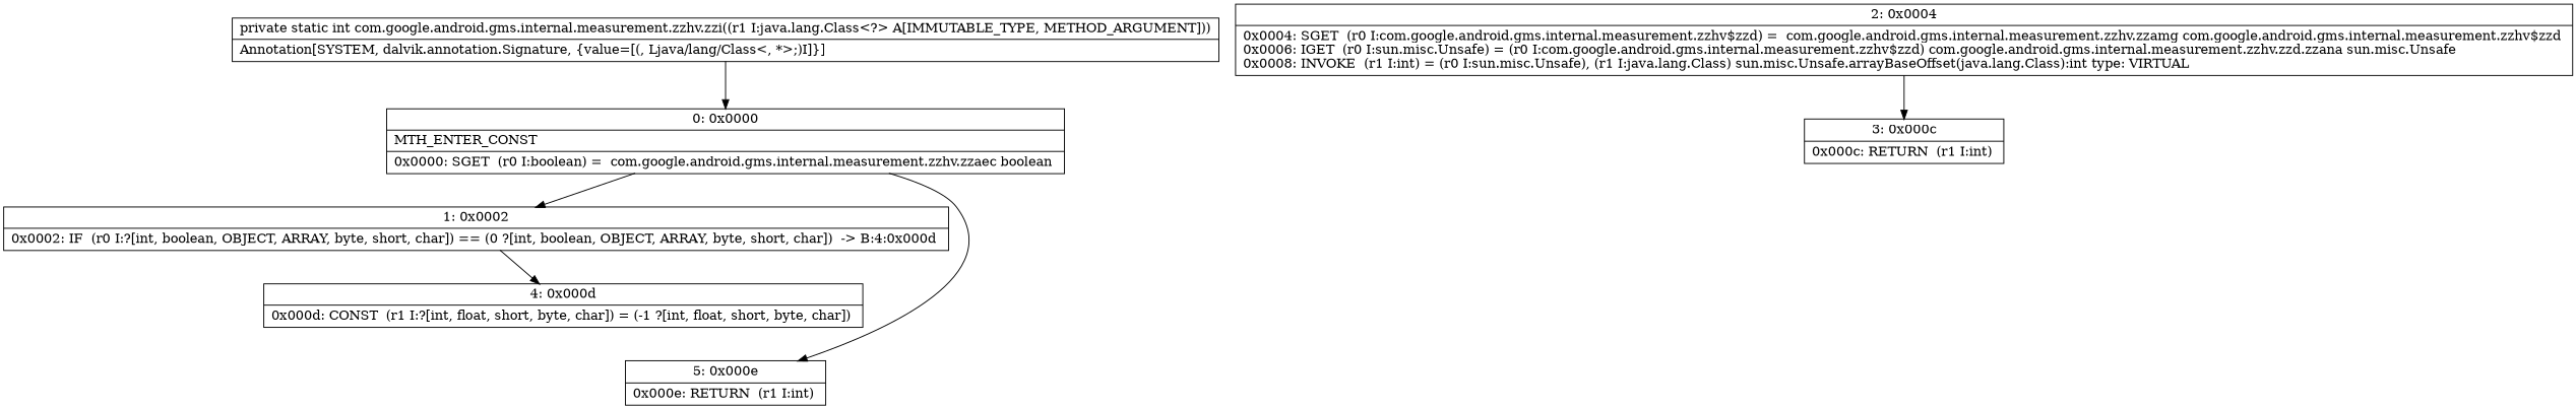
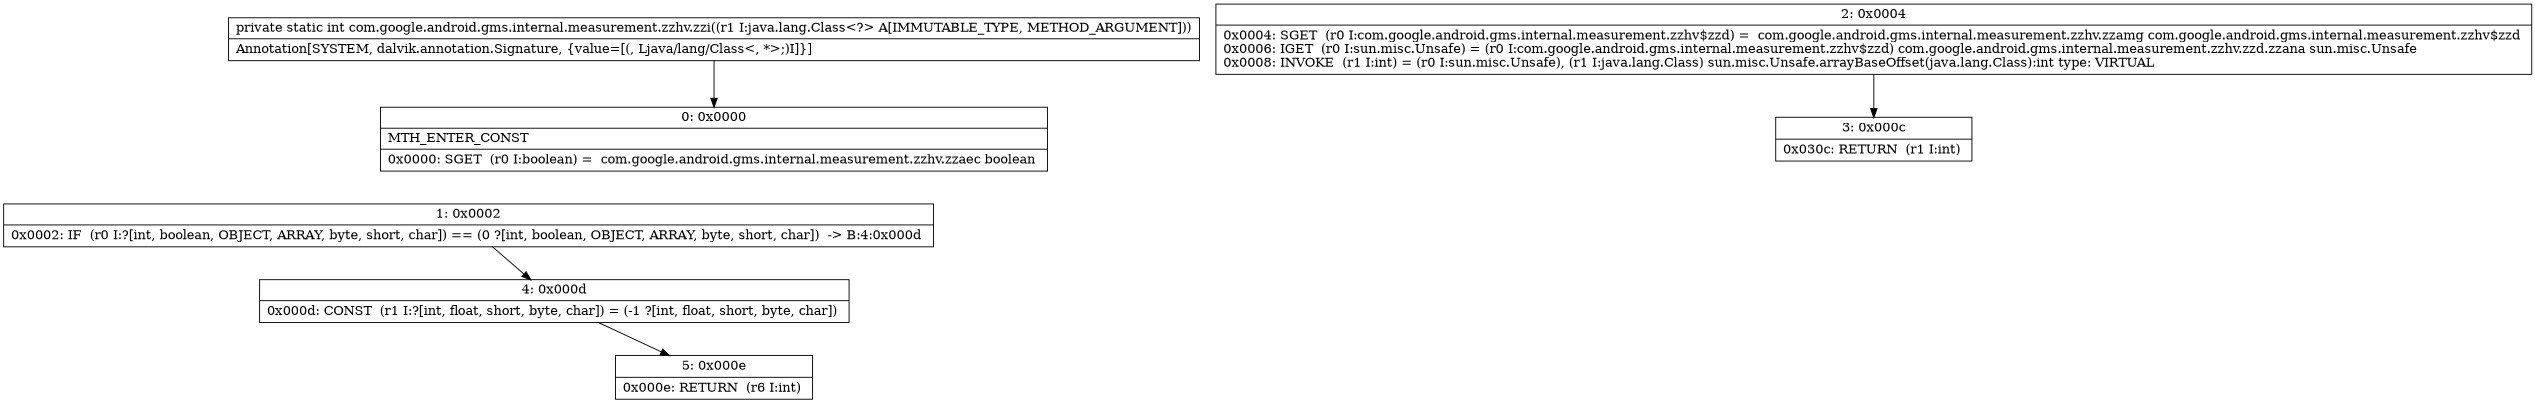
  digraph {
    node [shape=record]
    n1 [label="{0\:\ 0x0000|MTH_ENTER_CONST\l|0x0000: SGET  (r0 I:boolean) =  com.google.android.gms.internal.measurement.zzhv.zzaec boolean \l}"]
    n2 [label="{1\:\ 0x0002|0x0002: IF  (r0 I:?[int, boolean, OBJECT, ARRAY, byte, short, char]) == (0 ?[int, boolean, OBJECT, ARRAY, byte, short, char])  \-\> B:4:0x000d \l}"]
    n3 [label="{4\:\ 0x000d|0x000d: CONST  (r1 I:?[int, float, short, byte, char]) = (\-1 ?[int, float, short, byte, char]) \l}"]
    n4 [label="{2\:\ 0x0004|0x0004: SGET  (r0 I:com.google.android.gms.internal.measurement.zzhv$zzd) =  com.google.android.gms.internal.measurement.zzhv.zzamg com.google.android.gms.internal.measurement.zzhv$zzd \l0x0006: IGET  (r0 I:sun.misc.Unsafe) = (r0 I:com.google.android.gms.internal.measurement.zzhv$zzd) com.google.android.gms.internal.measurement.zzhv.zzd.zzana sun.misc.Unsafe \l0x0008: INVOKE  (r1 I:int) = (r0 I:sun.misc.Unsafe), (r1 I:java.lang.Class) sun.misc.Unsafe.arrayBaseOffset(java.lang.Class):int type: VIRTUAL \l}"]
-   n5 [label="{3\:\ 0x000c|0x000c: RETURN  (r1 I:int) \l}"]
-   n6 [label="{5\:\ 0x000e|0x000e: RETURN  (r1 I:int) \l}"]
+   n5 [label="{3\:\ 0x000c|0x030c: RETURN  (r1 I:int) \l}"]
+   n6 [label="{5\:\ 0x000e|0x000e: RETURN  (r6 I:int) \l}"]
    n7 [label="{private static int com.google.android.gms.internal.measurement.zzhv.zzi((r1 I:java.lang.Class\<?\> A[IMMUTABLE_TYPE, METHOD_ARGUMENT]))  | Annotation[SYSTEM, dalvik.annotation.Signature, \{value=[(, Ljava\/lang\/Class\<, *\>;)I]\}]\l}"]
-   n1 -> n2
    n2 -> n3
-   n1 -> n6
+   n3 -> n6
    n4 -> n5
    n7 -> n1
  }
